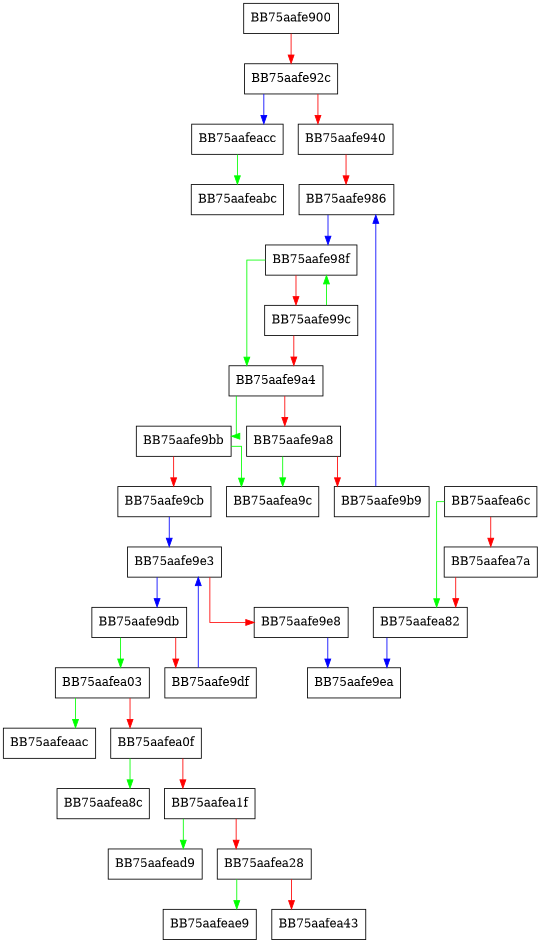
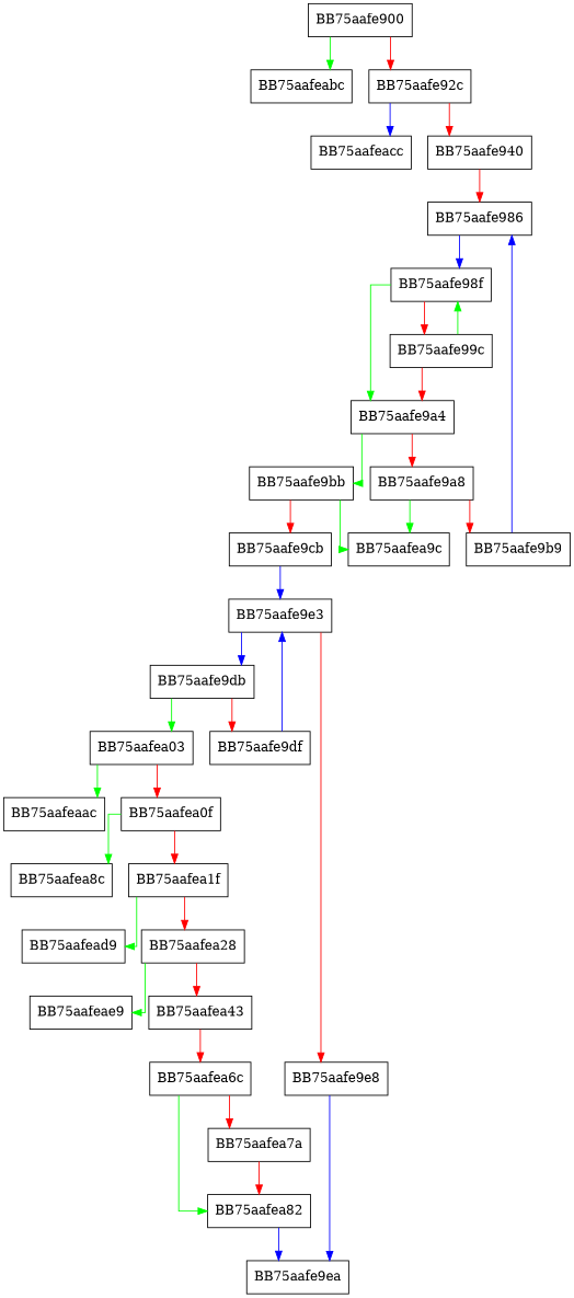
  digraph {
    splines=ortho
    node [shape=box]
    edge [color=red]
    BB75aafe900
    BB75aafeabc
    BB75aafe92c
    BB75aafeacc
    BB75aafe940
    BB75aafe986
    BB75aafe98f
    BB75aafe9a4
    BB75aafe99c
    BB75aafe9bb
    BB75aafe9a8
    BB75aafea9c
    BB75aafe9cb
    BB75aafe9b9
    BB75aafe9e3
    BB75aafe9db
    BB75aafe9e8
    BB75aafea03
    BB75aafe9df
    BB75aafe9ea
    BB75aafeaac
    BB75aafea0f
    BB75aafea8c
    BB75aafea1f
    BB75aafead9
    BB75aafea28
    BB75aafeae9
    BB75aafea43
    BB75aafea6c
    BB75aafea82
    BB75aafea7a
-   BB75aafeacc -> BB75aafeabc [color=green]
+   BB75aafe900 -> BB75aafeabc [color=green]
    BB75aafe900 -> BB75aafe92c
    BB75aafe92c -> BB75aafeacc [color=blue]
    BB75aafe92c -> BB75aafe940
    BB75aafe940 -> BB75aafe986
    BB75aafe986 -> BB75aafe98f [color=blue]
    BB75aafe98f -> BB75aafe9a4 [color=green]
    BB75aafe98f -> BB75aafe99c
    BB75aafe9a4 -> BB75aafe9bb [color=green]
    BB75aafe9a4 -> BB75aafe9a8
    BB75aafe99c -> BB75aafe98f [color=green]
    BB75aafe99c -> BB75aafe9a4
    BB75aafe9bb -> BB75aafea9c [color=green]
    BB75aafe9bb -> BB75aafe9cb
    BB75aafe9a8 -> BB75aafea9c [color=green]
    BB75aafe9a8 -> BB75aafe9b9
    BB75aafe9cb -> BB75aafe9e3 [color=blue]
    BB75aafe9b9 -> BB75aafe986 [color=blue]
    BB75aafe9e3 -> BB75aafe9db [color=blue]
    BB75aafe9e3 -> BB75aafe9e8
    BB75aafe9db -> BB75aafea03 [color=green]
    BB75aafe9db -> BB75aafe9df
    BB75aafe9e8 -> BB75aafe9ea [color=blue]
    BB75aafea03 -> BB75aafeaac [color=green]
    BB75aafea03 -> BB75aafea0f
    BB75aafe9df -> BB75aafe9e3 [color=blue]
    BB75aafea0f -> BB75aafea8c [color=green]
    BB75aafea0f -> BB75aafea1f
    BB75aafea1f -> BB75aafead9 [color=green]
    BB75aafea1f -> BB75aafea28
    BB75aafea28 -> BB75aafeae9 [color=green]
    BB75aafea28 -> BB75aafea43
+   BB75aafea43 -> BB75aafea6c
    BB75aafea6c -> BB75aafea82 [color=green]
    BB75aafea6c -> BB75aafea7a
    BB75aafea82 -> BB75aafe9ea [color=blue]
    BB75aafea7a -> BB75aafea82
  }
